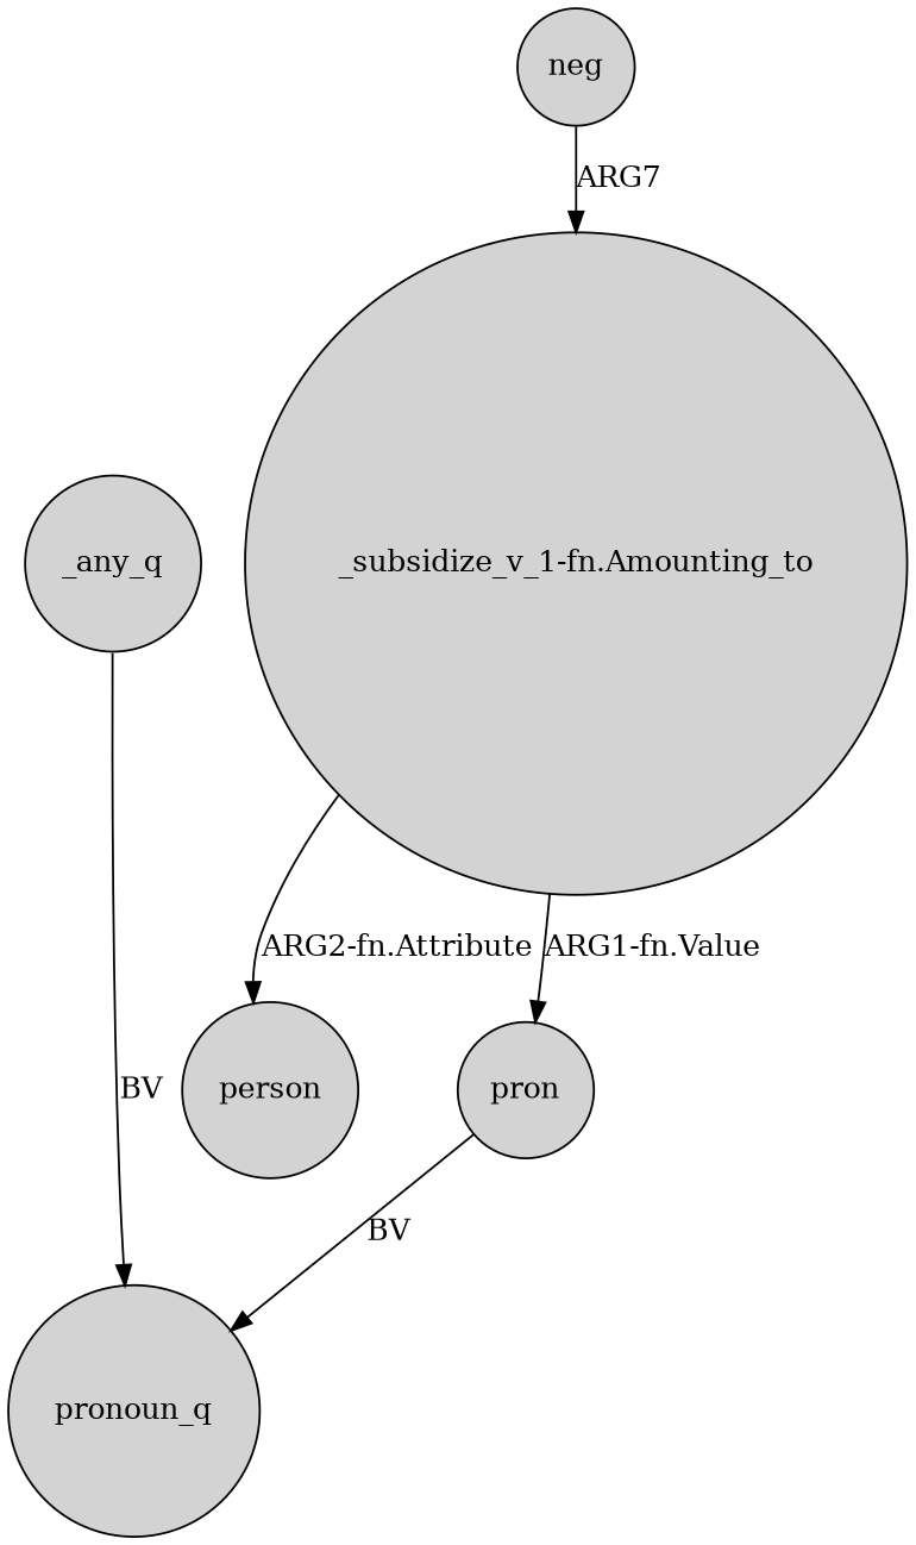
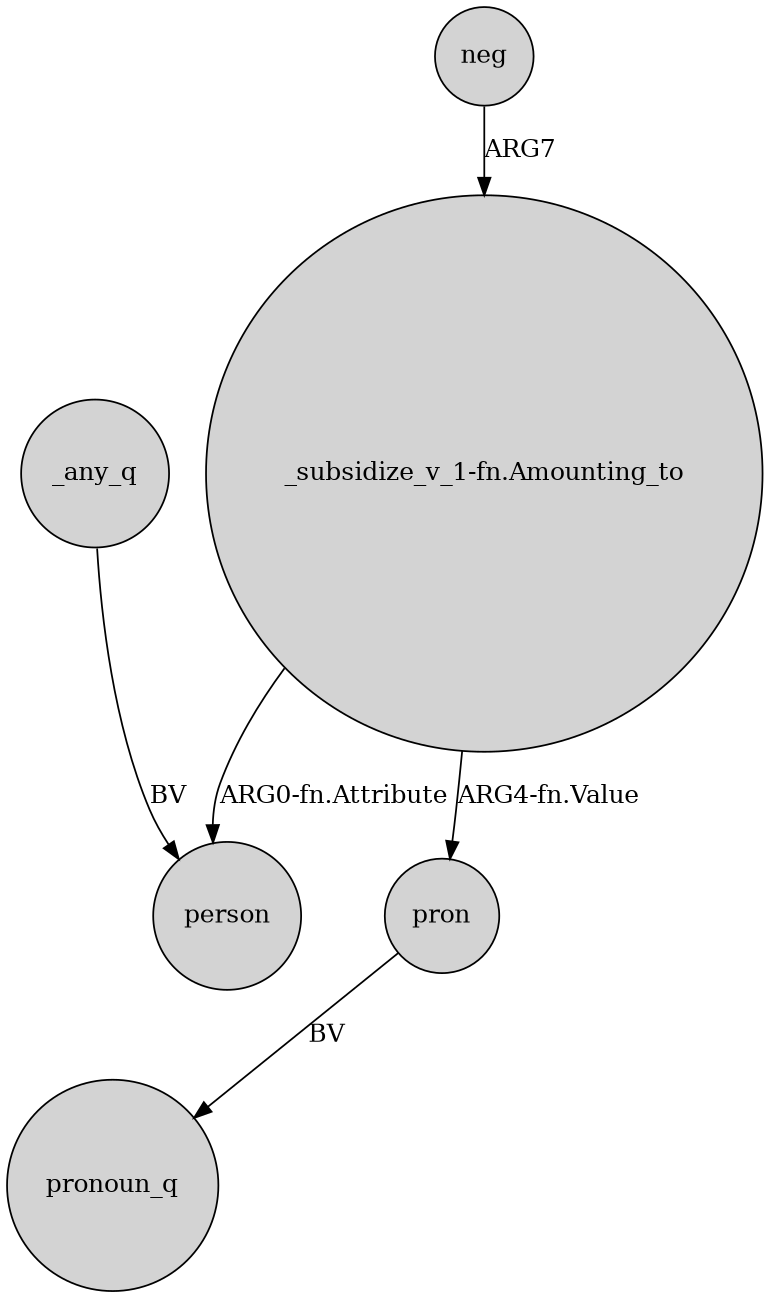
  digraph {
    node [shape=circle style=filled]
    "_subsidize_v_1-fn.Amounting_to"
    person
    pron
    pronoun_q
    _any_q
    neg
-   "_subsidize_v_1-fn.Amounting_to" -> person [label="ARG2-fn.Attribute"]
-   "_subsidize_v_1-fn.Amounting_to" -> pron [label="ARG1-fn.Value"]
+   "_subsidize_v_1-fn.Amounting_to" -> person [label="ARG0-fn.Attribute"]
+   "_subsidize_v_1-fn.Amounting_to" -> pron [label="ARG4-fn.Value"]
    pron -> pronoun_q [label=BV]
-   _any_q -> pronoun_q [label=BV]
+   _any_q -> person [label=BV]
    neg -> "_subsidize_v_1-fn.Amounting_to" [label=ARG7]
  }
